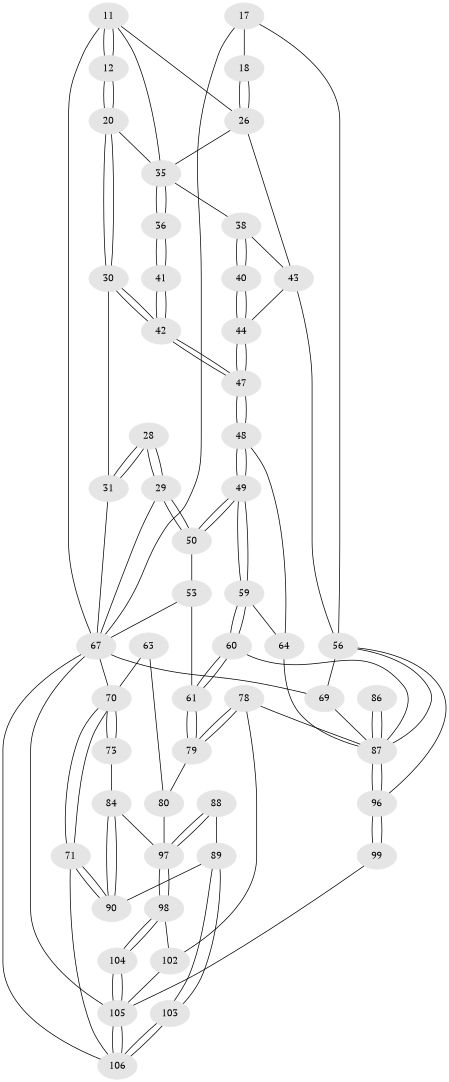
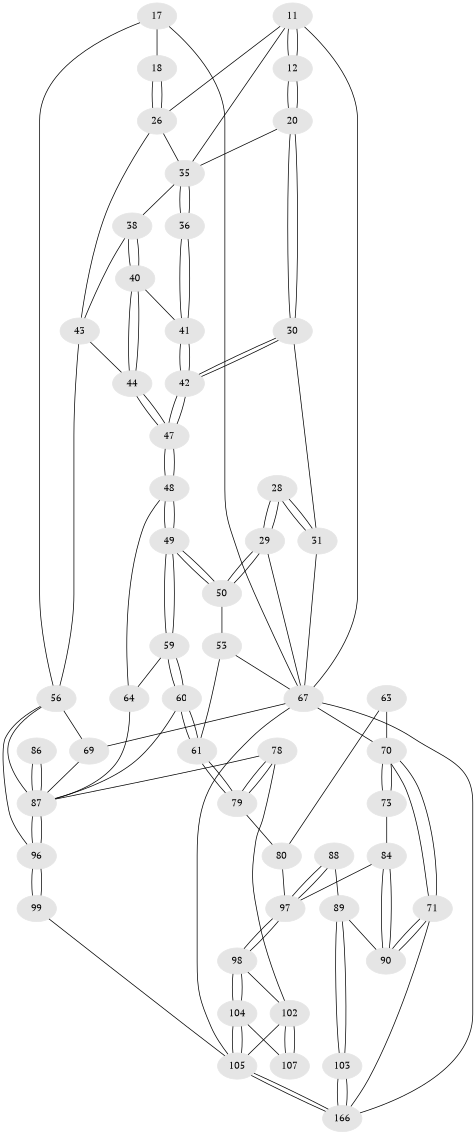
  graph {
    fontname="PT Serif"
    node [color=gray90 fontname="PT Serif" style=filled]
    edge [fontname="PT Serif"]
    11 [super="+2+3+1+8"]
    12
    26 [super="+14+13"]
    35 [super="+15+16+19"]
    67 [super="+54"]
    20
    43 [super="+37"]
    36
    38
    69 [super="+55+68+39"]
    70 [super="+25+24+66"]
    105 [super="+101+100"]
-   106 [super="+72"]
+   106 [super="+72" label=166]
    30
    17
    18
    56 [super="+45+33+46"]
    87 [super="+77+74+85"]
    96 [super="+92"]
    31 [super="+27"]
    42
    44
    28
    29
    50
    53
    47
    41
    40
    48
    49
    64 [super="+52"]
    59
    60
    61
    79
    80
    63 [super="+23+62"]
    71
    73
    97 [super="+82+83"]
    99
    90
    84
    78
    102 [super="+93+94"]
+   107
    98 [super="+95"]
    86
    88
    89
    103
    104
    11 -- 12 [weight=2]
    11 -- 12
    11 -- 26
    11 -- 35
    11 -- 67 [weight=2]
    12 -- 20
    12 -- 20
    26 -- 35
    26 -- 43
    35 -- 36 [weight=2]
    35 -- 36
    35 -- 38
    67 -- 69 [weight=2]
    67 -- 70
    67 -- 105
    67 -- 106 [weight=2]
    20 -- 35
    20 -- 30
    20 -- 30
    43 -- 56 [weight=2]
    43 -- 44
    36 -- 41
    36 -- 41
    38 -- 43
    38 -- 40
    38 -- 40
    69 -- 87
    70 -- 71
    70 -- 71
    70 -- 73 [weight=2]
    70 -- 73
    105 -- 106
    105 -- 106
    30 -- 31
    30 -- 42
    30 -- 42
    17 -- 67
    17 -- 18
    17 -- 56
    18 -- 26 [weight=2]
    18 -- 26
    56 -- 69 [weight=2]
    56 -- 87 [weight=2]
    56 -- 96
    87 -- 96 [weight=2]
    87 -- 96
    96 -- 99 [weight=2]
    96 -- 99
    31 -- 67
    42 -- 47
    42 -- 47
    44 -- 47
    44 -- 47
    28 -- 31 [weight=2]
    28 -- 31
    28 -- 29
    28 -- 29
    29 -- 67
    29 -- 50
    29 -- 50
    50 -- 53
    53 -- 67
    53 -- 61
    47 -- 48
    47 -- 48
    41 -- 42
    41 -- 42
    40 -- 44
    40 -- 44
+   40 -- 41
    48 -- 49
    48 -- 49
    48 -- 64
    49 -- 50
    49 -- 50
    49 -- 59
    49 -- 59
    64 -- 87 [weight=2]
    59 -- 64
    59 -- 60
    59 -- 60
    60 -- 87
    60 -- 61
    60 -- 61
    61 -- 79
    61 -- 79
    79 -- 80
    80 -- 97
    63 -- 70 [weight=2]
    63 -- 80
    71 -- 106
    71 -- 90
    71 -- 90
    73 -- 84
    97 -- 98 [weight=2]
    97 -- 98
    99 -- 105
    84 -- 97
    84 -- 90
    84 -- 90
    78 -- 87
    78 -- 79
    78 -- 79
    78 -- 102
    102 -- 105
+   102 -- 107 [weight=2]
+   102 -- 107
    98 -- 102
    98 -- 104
    98 -- 104
    86 -- 87 [weight=3]
    86 -- 87
    88 -- 97 [weight=2]
    88 -- 97
    88 -- 89
    89 -- 90
    89 -- 103
    89 -- 103
    103 -- 106 [weight=2]
    103 -- 106
    104 -- 105
    104 -- 105
+   104 -- 107
  }
